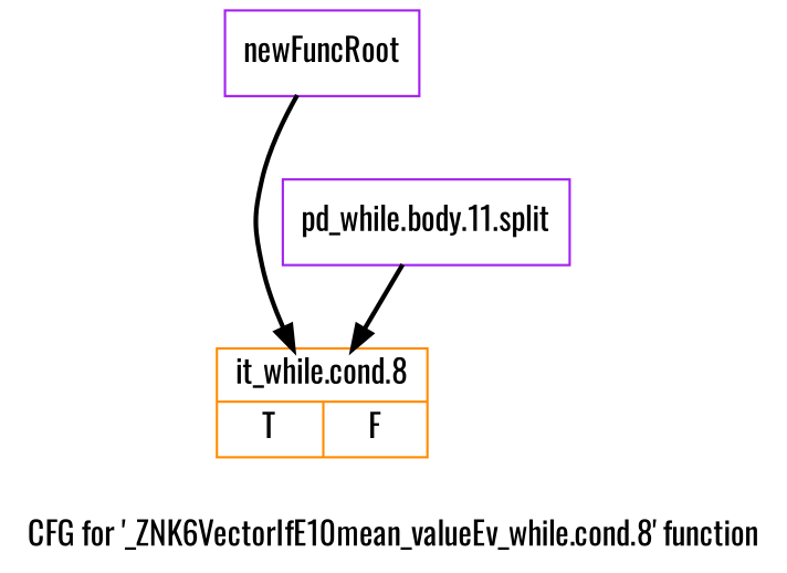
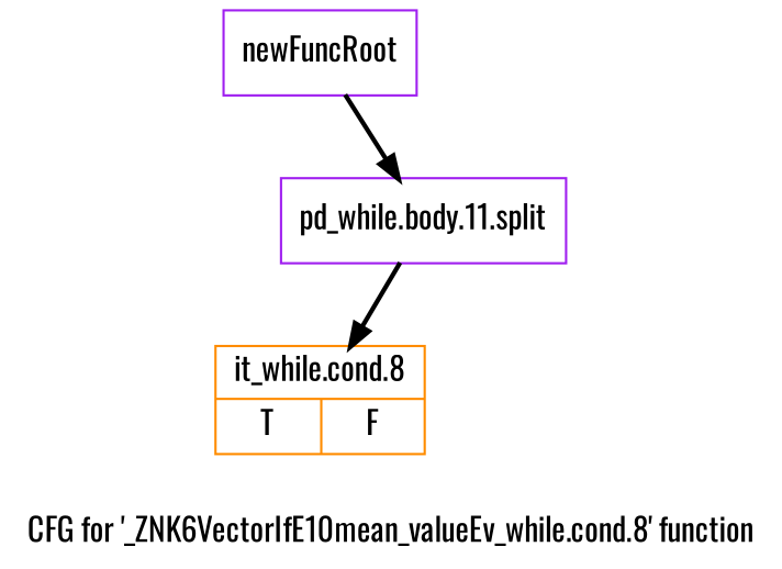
  digraph {
    fontname=Oswald
    label="CFG for '_ZNK6VectorIfE10mean_valueEv_while.cond.8' function"
    node [color=purple fontname=Oswald shape=record]
    edge [arrowhead=normal fontname=Oswald style=bold]
    n1 [label="{newFuncRoot}"]
    n2 [color=darkorange label="{it_while.cond.8|{<s0>T|<s1>F}}"]
    n3 [label="{pd_while.body.11.split}"]
-   n1 -> n2
+   n1 -> n3
    n3 -> n2
  }
